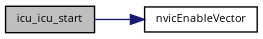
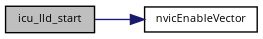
  digraph {
    rankdir=LR
    fontname="Open Sans"
    node [color=black fontname="Open Sans" fontsize=8 shape=record]
-   n1 [fillcolor=grey75 fontcolor=black height=0.2 label=icu_icu_start style=filled width=0.4]
+   n1 [fillcolor=grey75 fontcolor=black height=0.2 label=icu_lld_start style=filled width=0.4]
    n2 [height=0.2 label=nvicEnableVector width=0.4]
    n1 -> n2 [color=midnightblue fontname="Open Sans" fontsize=8 labelfontname=Helvetica labelfontsize=8 style=solid]
  }
